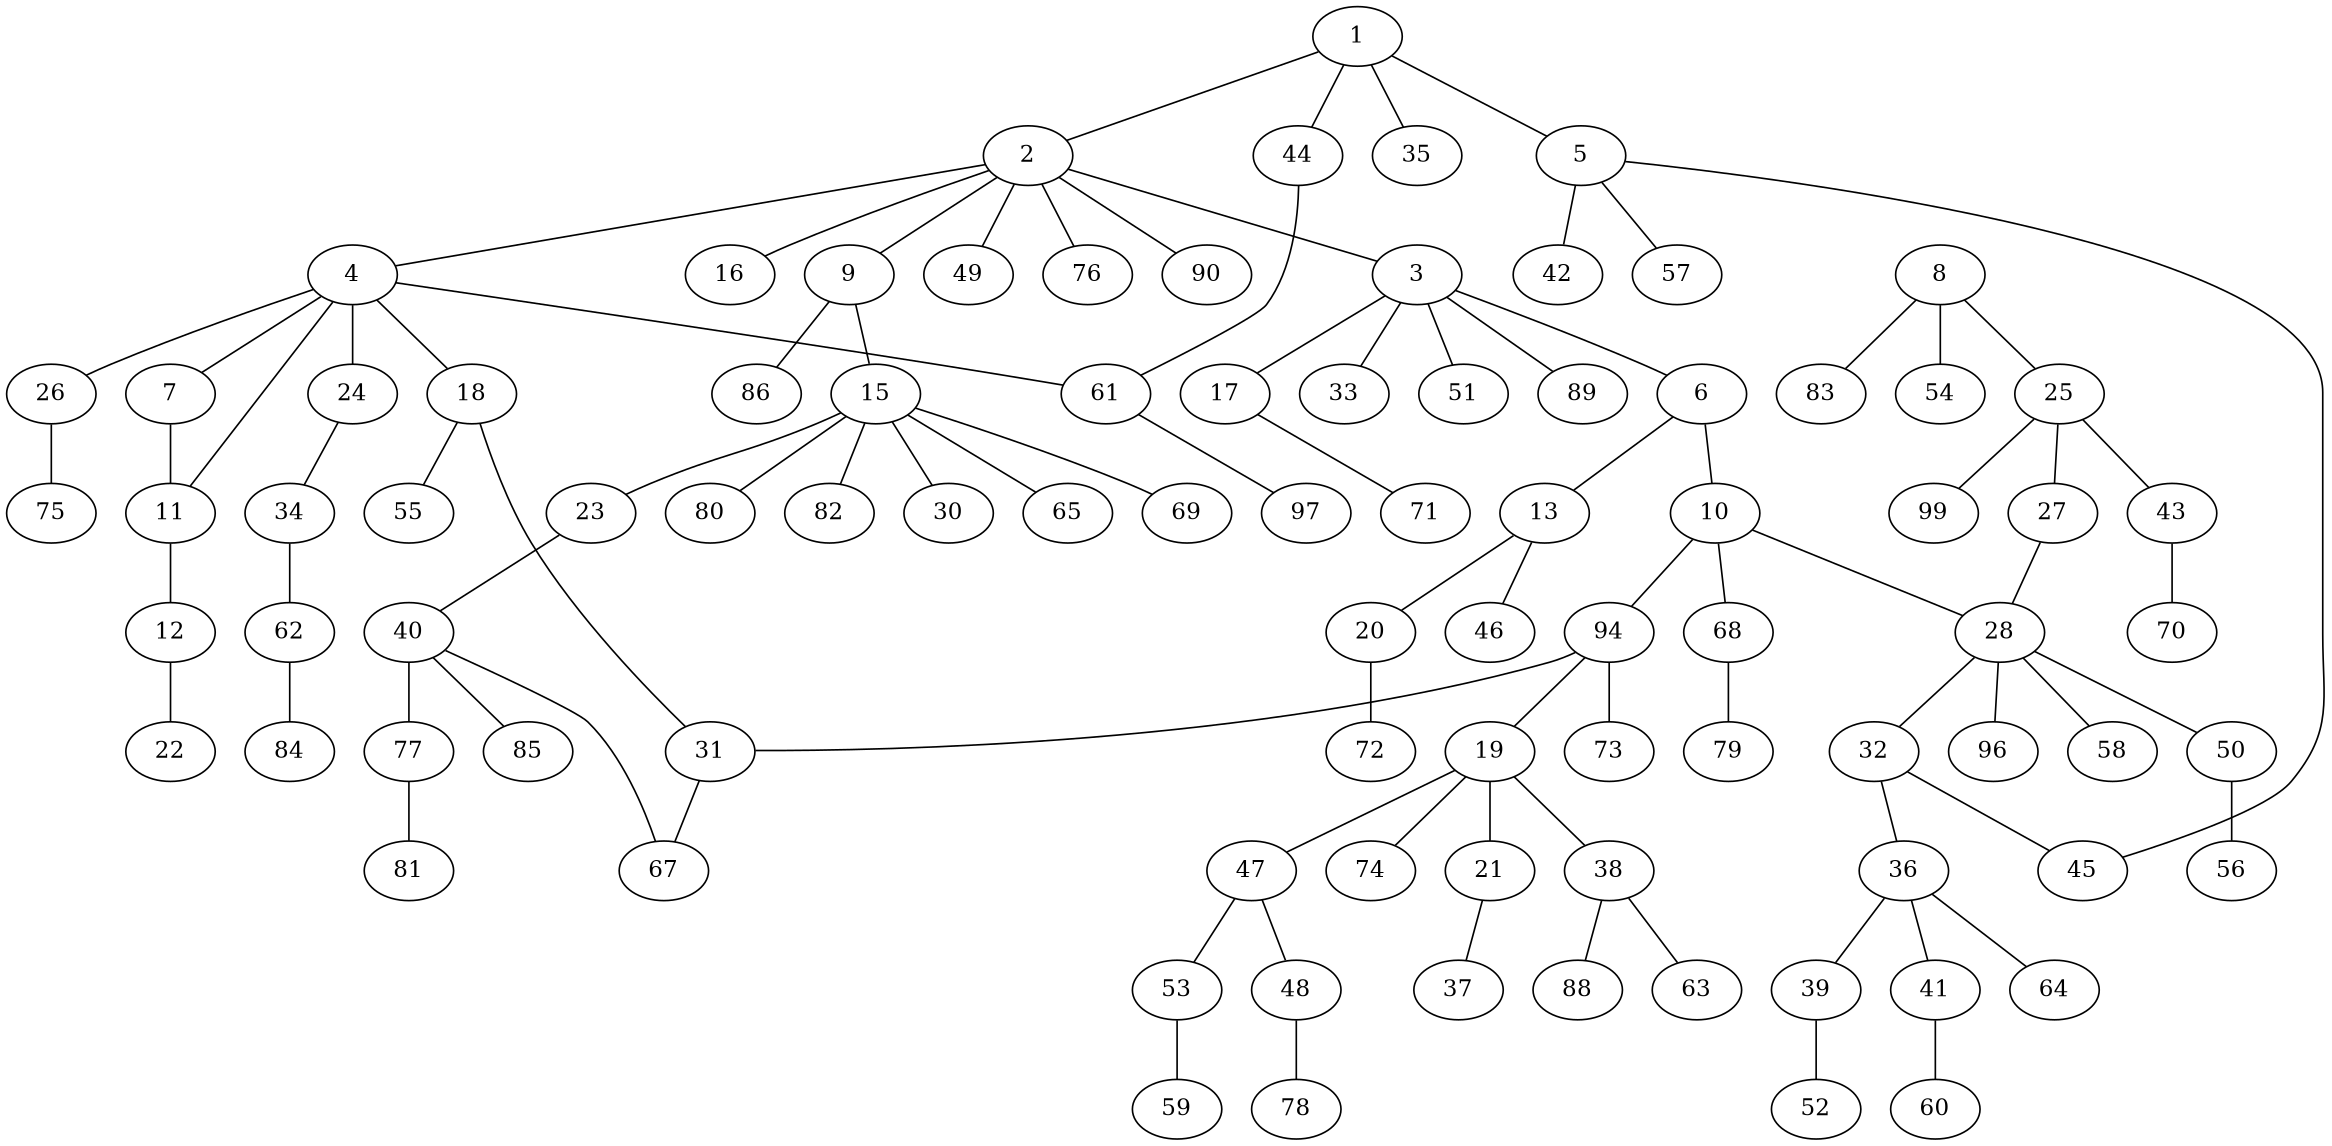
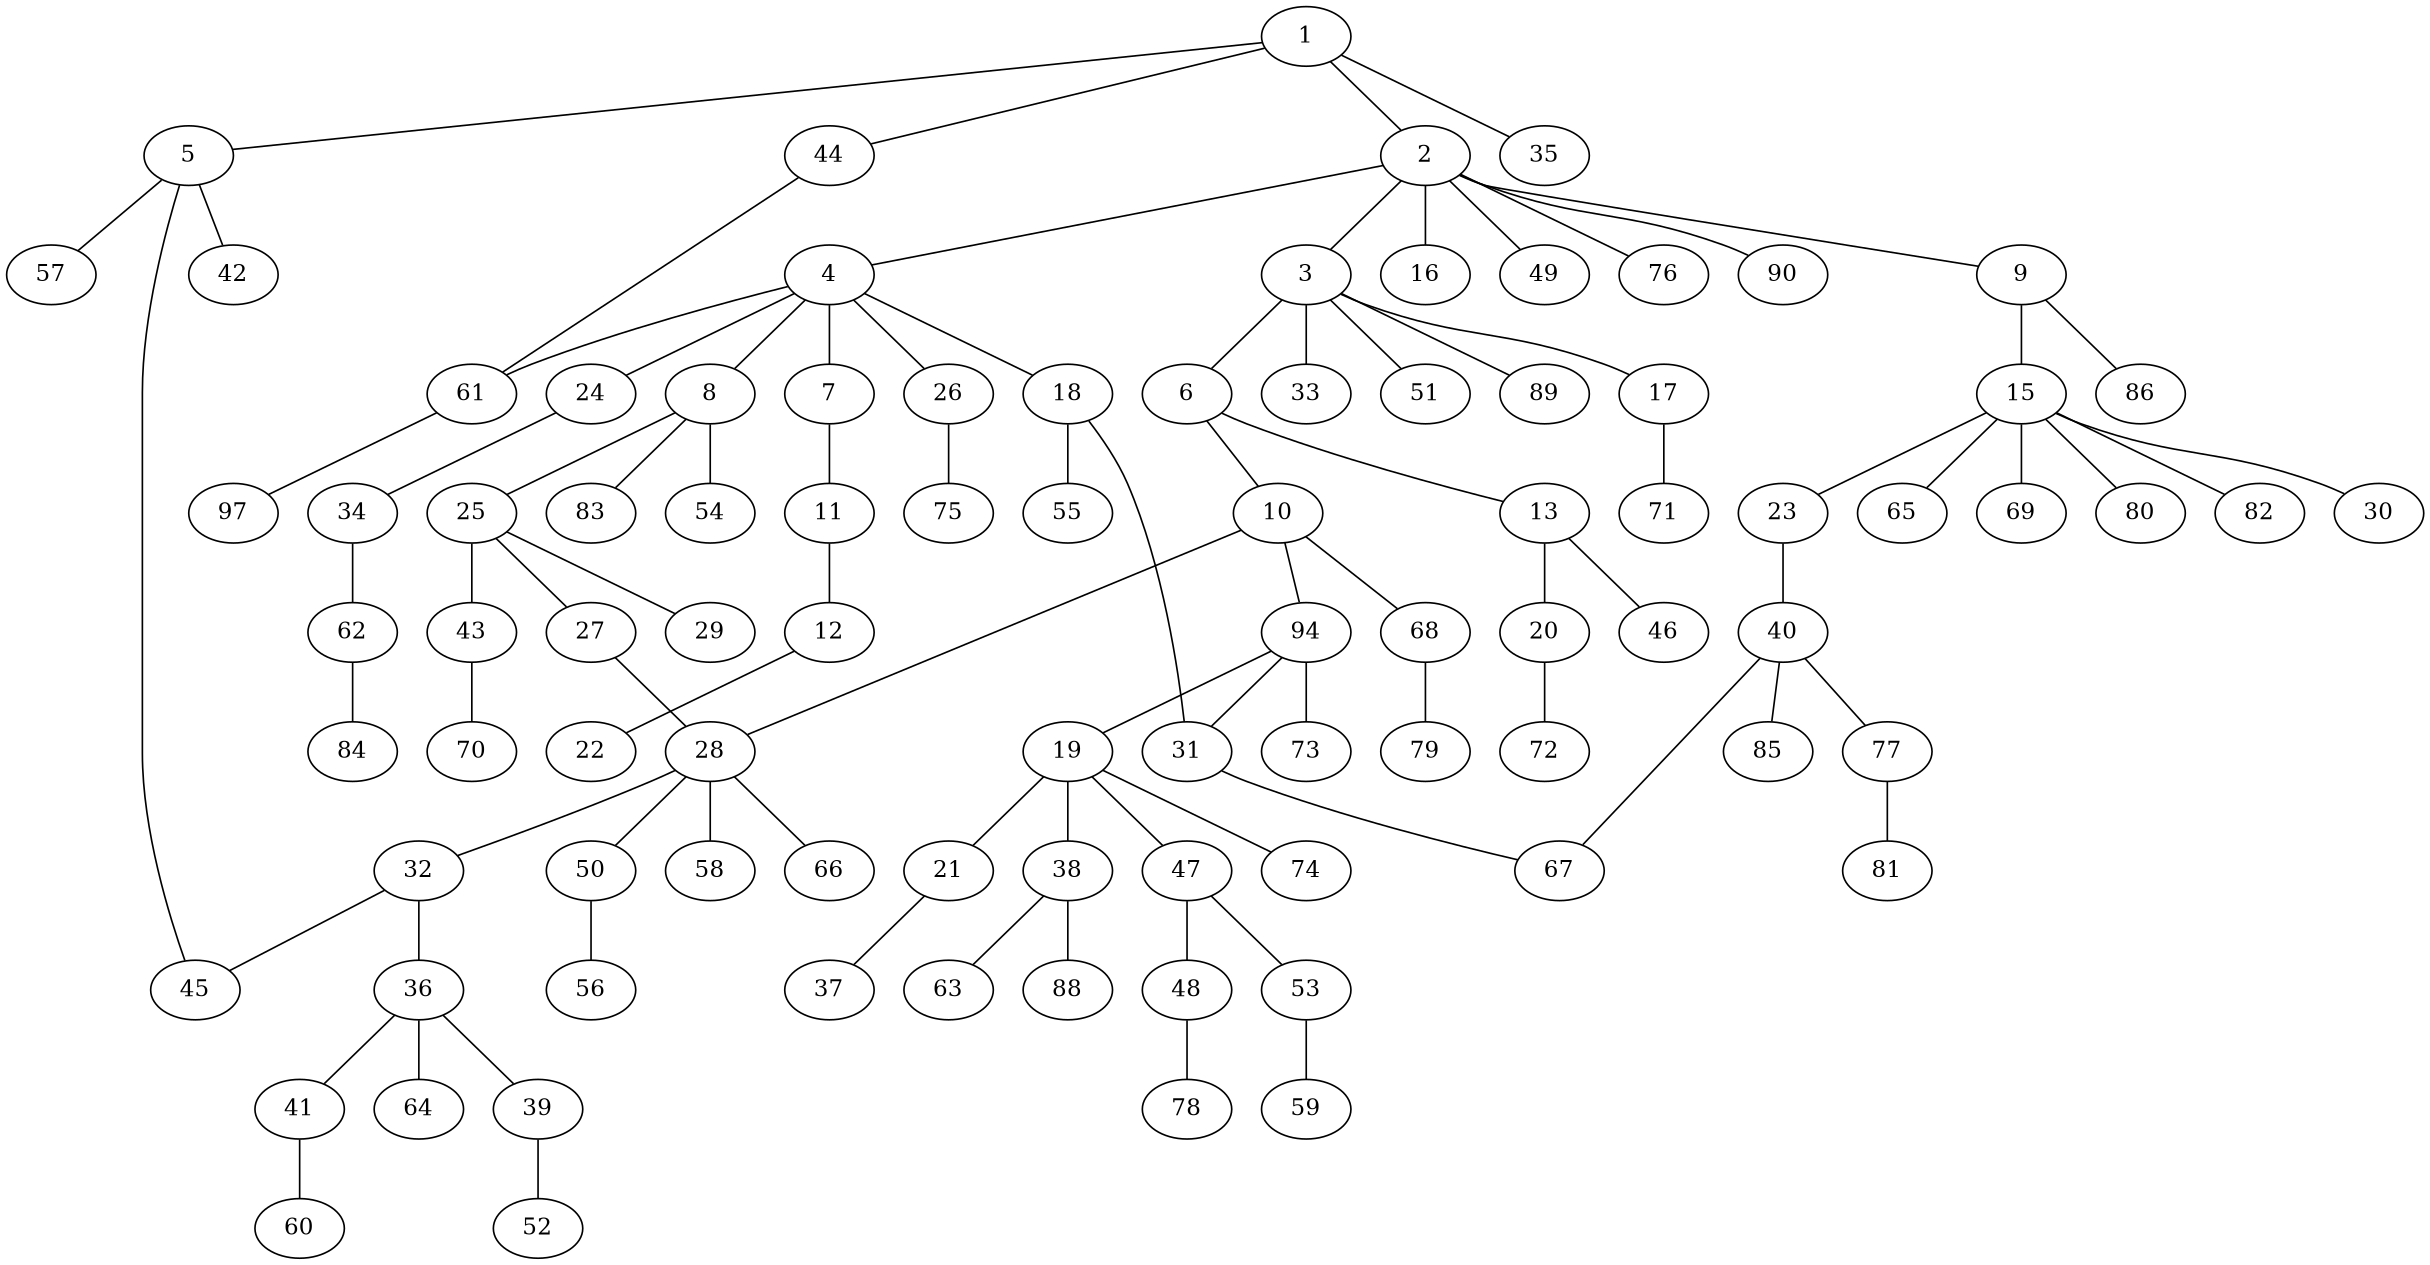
  graph {
    1
    2
    5
    35
    44
    3
    4
    9
    16
    49
    76
    90
    42
    45
    57
    61
    6
    17
    33
    51
    89
    7
    8
    18
    24
    26
    15
    86
    n29 [label=97]
    10
    13
    71
    11
    25
    54
    83
    31
    55
    34
    75
    23
    30
    65
    69
    80
    82
    n47 [label=94]
    28
    68
    20
    46
    12
    27
-   29 [label=99]
+   29
    43
    67
    62
    19
    73
    32
    50
    58
-   66 [label=96]
+   66
    79
    72
    22
    70
    40
    21
    38
    47
    74
    36
    56
    37
    63
    88
    48
    53
    77
    85
    78
    59
    81
    84
    39
    41
    64
    52
    60
    1 -- 2
    1 -- 5
    1 -- 35
    1 -- 44
    2 -- 3
    2 -- 4
    2 -- 9
    2 -- 16
    2 -- 49
    2 -- 76
    2 -- 90
    5 -- 42
    5 -- 45
    5 -- 57
    44 -- 61
    3 -- 6
    3 -- 17
    3 -- 33
    3 -- 51
    3 -- 89
    4 -- 61
    4 -- 7
-   4 -- 11
+   4 -- 8
    4 -- 18
    4 -- 24
    4 -- 26
    9 -- 15
    9 -- 86
    61 -- n29
    6 -- 10
    6 -- 13
    17 -- 71
    7 -- 11
    8 -- 25
    8 -- 54
    8 -- 83
    18 -- 31
    18 -- 55
    24 -- 34
    26 -- 75
    15 -- 23
    15 -- 30
    15 -- 65
    15 -- 69
    15 -- 80
    15 -- 82
    10 -- n47
    10 -- 28
    10 -- 68
    13 -- 20
    13 -- 46
    11 -- 12
    25 -- 27
    25 -- 29
    25 -- 43
    31 -- 67
    34 -- 62
    23 -- 40
    n47 -- 31
    n47 -- 19
    n47 -- 73
    28 -- 32
    28 -- 50
    28 -- 58
    28 -- 66
    68 -- 79
    20 -- 72
    12 -- 22
    27 -- 28
    43 -- 70
    62 -- 84
    19 -- 21
    19 -- 38
    19 -- 47
    19 -- 74
    32 -- 45
    32 -- 36
    50 -- 56
    40 -- 67
    40 -- 77
    40 -- 85
    21 -- 37
    38 -- 63
    38 -- 88
    47 -- 48
    47 -- 53
    36 -- 39
    36 -- 41
    36 -- 64
    48 -- 78
    53 -- 59
    77 -- 81
    39 -- 52
    41 -- 60
  }
